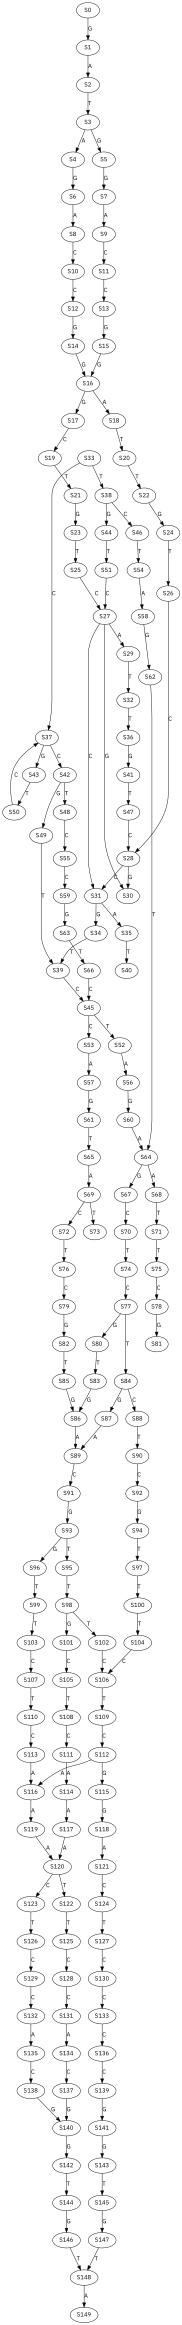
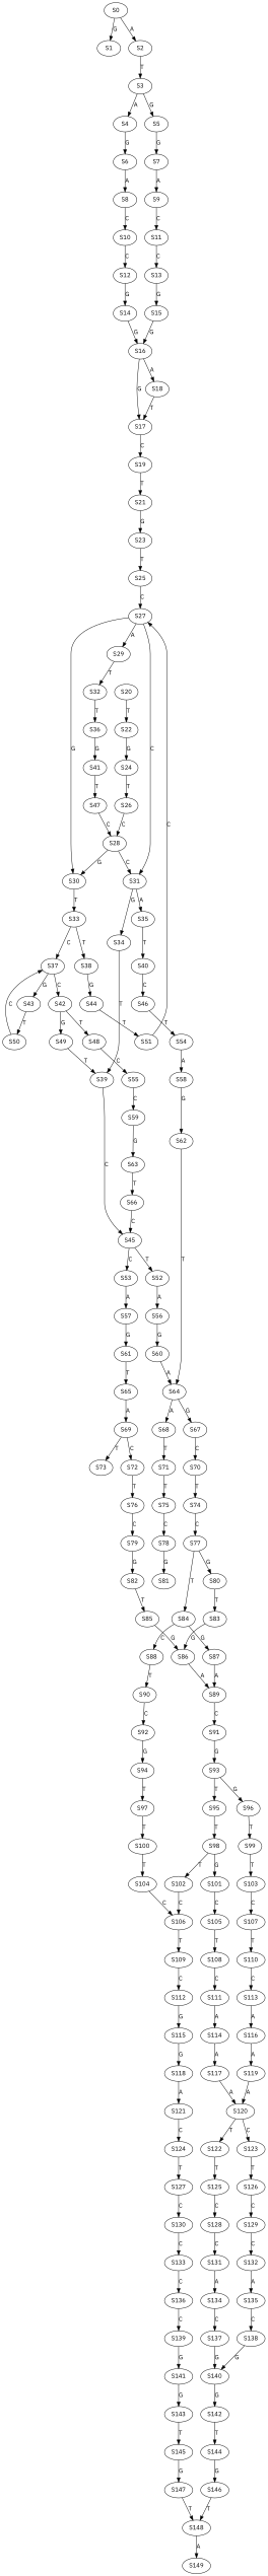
  strict digraph {
    fontname="IBM Plex Sans"
    node [fontname="IBM Plex Sans"]
    edge [fontname="IBM Plex Sans"]
    S0
    S1
    S2
    S3
    S4
    S5
    S6
    S7
    S8
    S9
    S10
    S11
    S12
    S13
    S14
    S15
    S16
    S17
    S18
    S19
    S20
    S21
    S22
    S23
    S24
    S25
    S26
    S27
    S28
    S29
    S30
    S31
    S32
    S33
    S34
    S35
    S36
    S37
    S38
    S39
    S40
    S41
    S42
    S43
    S44
    S45
    S46
    S47
    S48
    S49
    S50
    S51
    S52
    S53
    S54
    S55
    S56
    S57
    S58
    S59
    S60
    S61
    S62
    S63
    S64
    S65
    S66
    S67
    S68
    S69
    S70
    S71
    S72
    S73
    S74
    S75
    S76
    S77
    S78
    S79
    S80
    S84
    S81
    S82
    S83
    S85
    S86
    S87
    S88
    S89
    S90
    S91
    S92
    S93
    S94
    S95
    S96
    S97
    S98
    S99
    S100
    S101
    S102
    S103
    S104
    S105
    S106
    S107
    S108
    S109
    S110
    S111
    S112
    S113
    S114
    S115
    S116
    S117
    S118
    S119
    S120
    S121
    S122
    S123
    S124
    S125
    S126
    S127
    S128
    S129
    S130
    S131
    S132
    S133
    S134
    S135
    S136
    S137
    S138
    S139
    S140
    S141
    S142
    S143
    S144
    S145
    S146
    S147
    S148
    S149
    S0 -> S1 [label=G]
-   S1 -> S2 [label=A]
+   S0 -> S2 [label=A]
    S2 -> S3 [label=T]
    S3 -> S4 [label=A]
    S3 -> S5 [label=G]
    S4 -> S6 [label=G]
    S5 -> S7 [label=G]
    S6 -> S8 [label=A]
    S7 -> S9 [label=A]
    S8 -> S10 [label=C]
    S9 -> S11 [label=C]
    S10 -> S12 [label=C]
    S11 -> S13 [label=C]
    S12 -> S14 [label=G]
    S13 -> S15 [label=G]
    S14 -> S16 [label=G]
    S15 -> S16 [label=G]
    S16 -> S17 [label=G]
    S16 -> S18 [label=A]
    S17 -> S19 [label=C]
-   S18 -> S20 [label=T]
+   S18 -> S17 [label=T]
    S19 -> S21 [label=T]
    S20 -> S22 [label=T]
    S21 -> S23 [label=G]
    S22 -> S24 [label=G]
    S23 -> S25 [label=T]
    S24 -> S26 [label=T]
    S25 -> S27 [label=C]
    S26 -> S28 [label=C]
    S27 -> S29 [label=A]
    S27 -> S30 [label=G]
    S27 -> S31 [label=C]
    S28 -> S30 [label=G]
    S28 -> S31 [label=C]
    S29 -> S32 [label=T]
+   S30 -> S33 [label=T]
    S31 -> S34 [label=G]
    S31 -> S35 [label=A]
    S32 -> S36 [label=T]
    S33 -> S37 [label=C]
    S33 -> S38 [label=T]
    S34 -> S39 [label=T]
    S35 -> S40 [label=T]
    S36 -> S41 [label=G]
    S37 -> S42 [label=C]
    S37 -> S43 [label=G]
    S38 -> S44 [label=G]
    S39 -> S45 [label=C]
-   S38 -> S46 [label=C]
+   S40 -> S46 [label=C]
    S41 -> S47 [label=T]
    S42 -> S48 [label=T]
    S42 -> S49 [label=G]
    S43 -> S50 [label=T]
    S44 -> S51 [label=T]
    S45 -> S52 [label=T]
    S45 -> S53 [label=C]
    S46 -> S54 [label=T]
    S47 -> S28 [label=C]
    S48 -> S55 [label=C]
    S49 -> S39 [label=T]
    S50 -> S37 [label=C]
    S51 -> S27 [label=C]
    S52 -> S56 [label=A]
    S53 -> S57 [label=A]
    S54 -> S58 [label=A]
    S55 -> S59 [label=C]
    S56 -> S60 [label=G]
    S57 -> S61 [label=G]
    S58 -> S62 [label=G]
    S59 -> S63 [label=G]
    S60 -> S64 [label=A]
    S61 -> S65 [label=T]
    S62 -> S64 [label=T]
    S63 -> S66 [label=T]
    S64 -> S67 [label=G]
    S64 -> S68 [label=A]
    S65 -> S69 [label=A]
    S66 -> S45 [label=C]
    S67 -> S70 [label=C]
    S68 -> S71 [label=T]
    S69 -> S72 [label=C]
    S69 -> S73 [label=T]
    S70 -> S74 [label=T]
    S71 -> S75 [label=T]
    S72 -> S76 [label=T]
    S74 -> S77 [label=C]
    S75 -> S78 [label=C]
    S76 -> S79 [label=C]
    S77 -> S80 [label=G]
    S77 -> S84 [label=T]
    S78 -> S81 [label=G]
    S79 -> S82 [label=G]
    S80 -> S83 [label=T]
    S84 -> S87 [label=G]
    S84 -> S88 [label=C]
    S82 -> S85 [label=T]
    S83 -> S86 [label=G]
    S85 -> S86 [label=G]
    S86 -> S89 [label=A]
    S87 -> S89 [label=A]
    S88 -> S90 [label=T]
    S89 -> S91 [label=C]
    S90 -> S92 [label=C]
    S91 -> S93 [label=G]
    S92 -> S94 [label=G]
    S93 -> S95 [label=T]
    S93 -> S96 [label=G]
    S94 -> S97 [label=T]
    S95 -> S98 [label=T]
    S96 -> S99 [label=T]
    S97 -> S100 [label=T]
    S98 -> S101 [label=G]
    S98 -> S102 [label=T]
    S99 -> S103 [label=T]
    S100 -> S104 [label=T]
    S101 -> S105 [label=C]
    S102 -> S106 [label=C]
    S103 -> S107 [label=C]
    S104 -> S106 [label=C]
    S105 -> S108 [label=T]
    S106 -> S109 [label=T]
    S107 -> S110 [label=T]
    S108 -> S111 [label=C]
    S109 -> S112 [label=C]
    S110 -> S113 [label=C]
    S111 -> S114 [label=A]
    S112 -> S115 [label=G]
-   S112 -> S116 [label=A]
    S113 -> S116 [label=A]
    S114 -> S117 [label=A]
    S115 -> S118 [label=G]
    S116 -> S119 [label=A]
    S117 -> S120 [label=A]
    S118 -> S121 [label=A]
    S119 -> S120 [label=A]
    S120 -> S122 [label=T]
    S120 -> S123 [label=C]
    S121 -> S124 [label=C]
    S122 -> S125 [label=T]
    S123 -> S126 [label=T]
    S124 -> S127 [label=T]
    S125 -> S128 [label=C]
    S126 -> S129 [label=C]
    S127 -> S130 [label=C]
    S128 -> S131 [label=C]
    S129 -> S132 [label=C]
    S130 -> S133 [label=C]
    S131 -> S134 [label=A]
    S132 -> S135 [label=A]
    S133 -> S136 [label=C]
    S134 -> S137 [label=C]
    S135 -> S138 [label=C]
    S136 -> S139 [label=C]
    S137 -> S140 [label=G]
    S138 -> S140 [label=G]
    S139 -> S141 [label=G]
    S140 -> S142 [label=G]
    S141 -> S143 [label=G]
    S142 -> S144 [label=T]
    S143 -> S145 [label=T]
    S144 -> S146 [label=G]
    S145 -> S147 [label=G]
    S146 -> S148 [label=T]
    S147 -> S148 [label=T]
    S148 -> S149 [label=A]
  }
